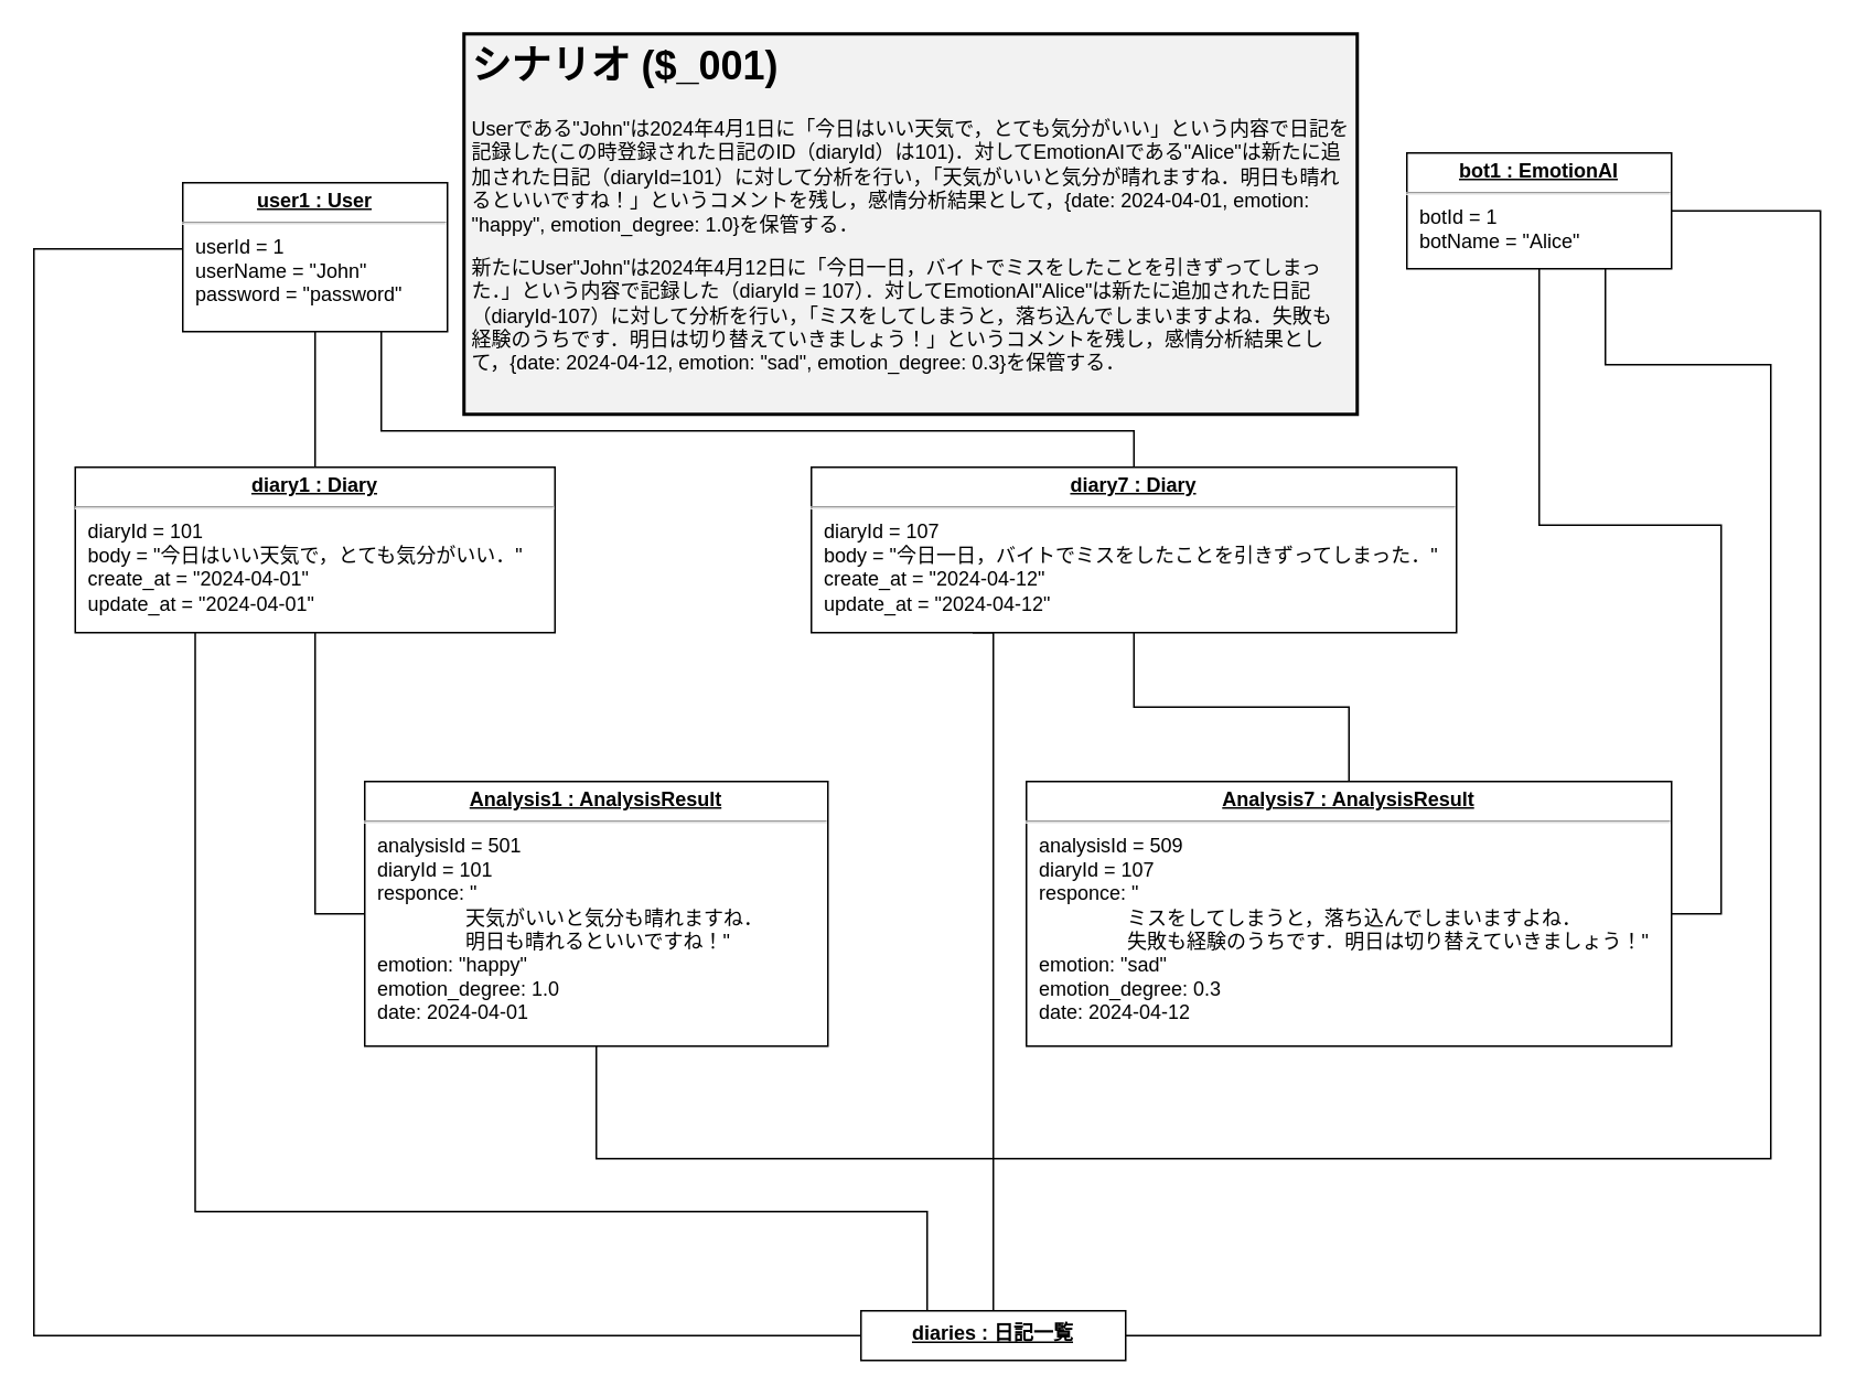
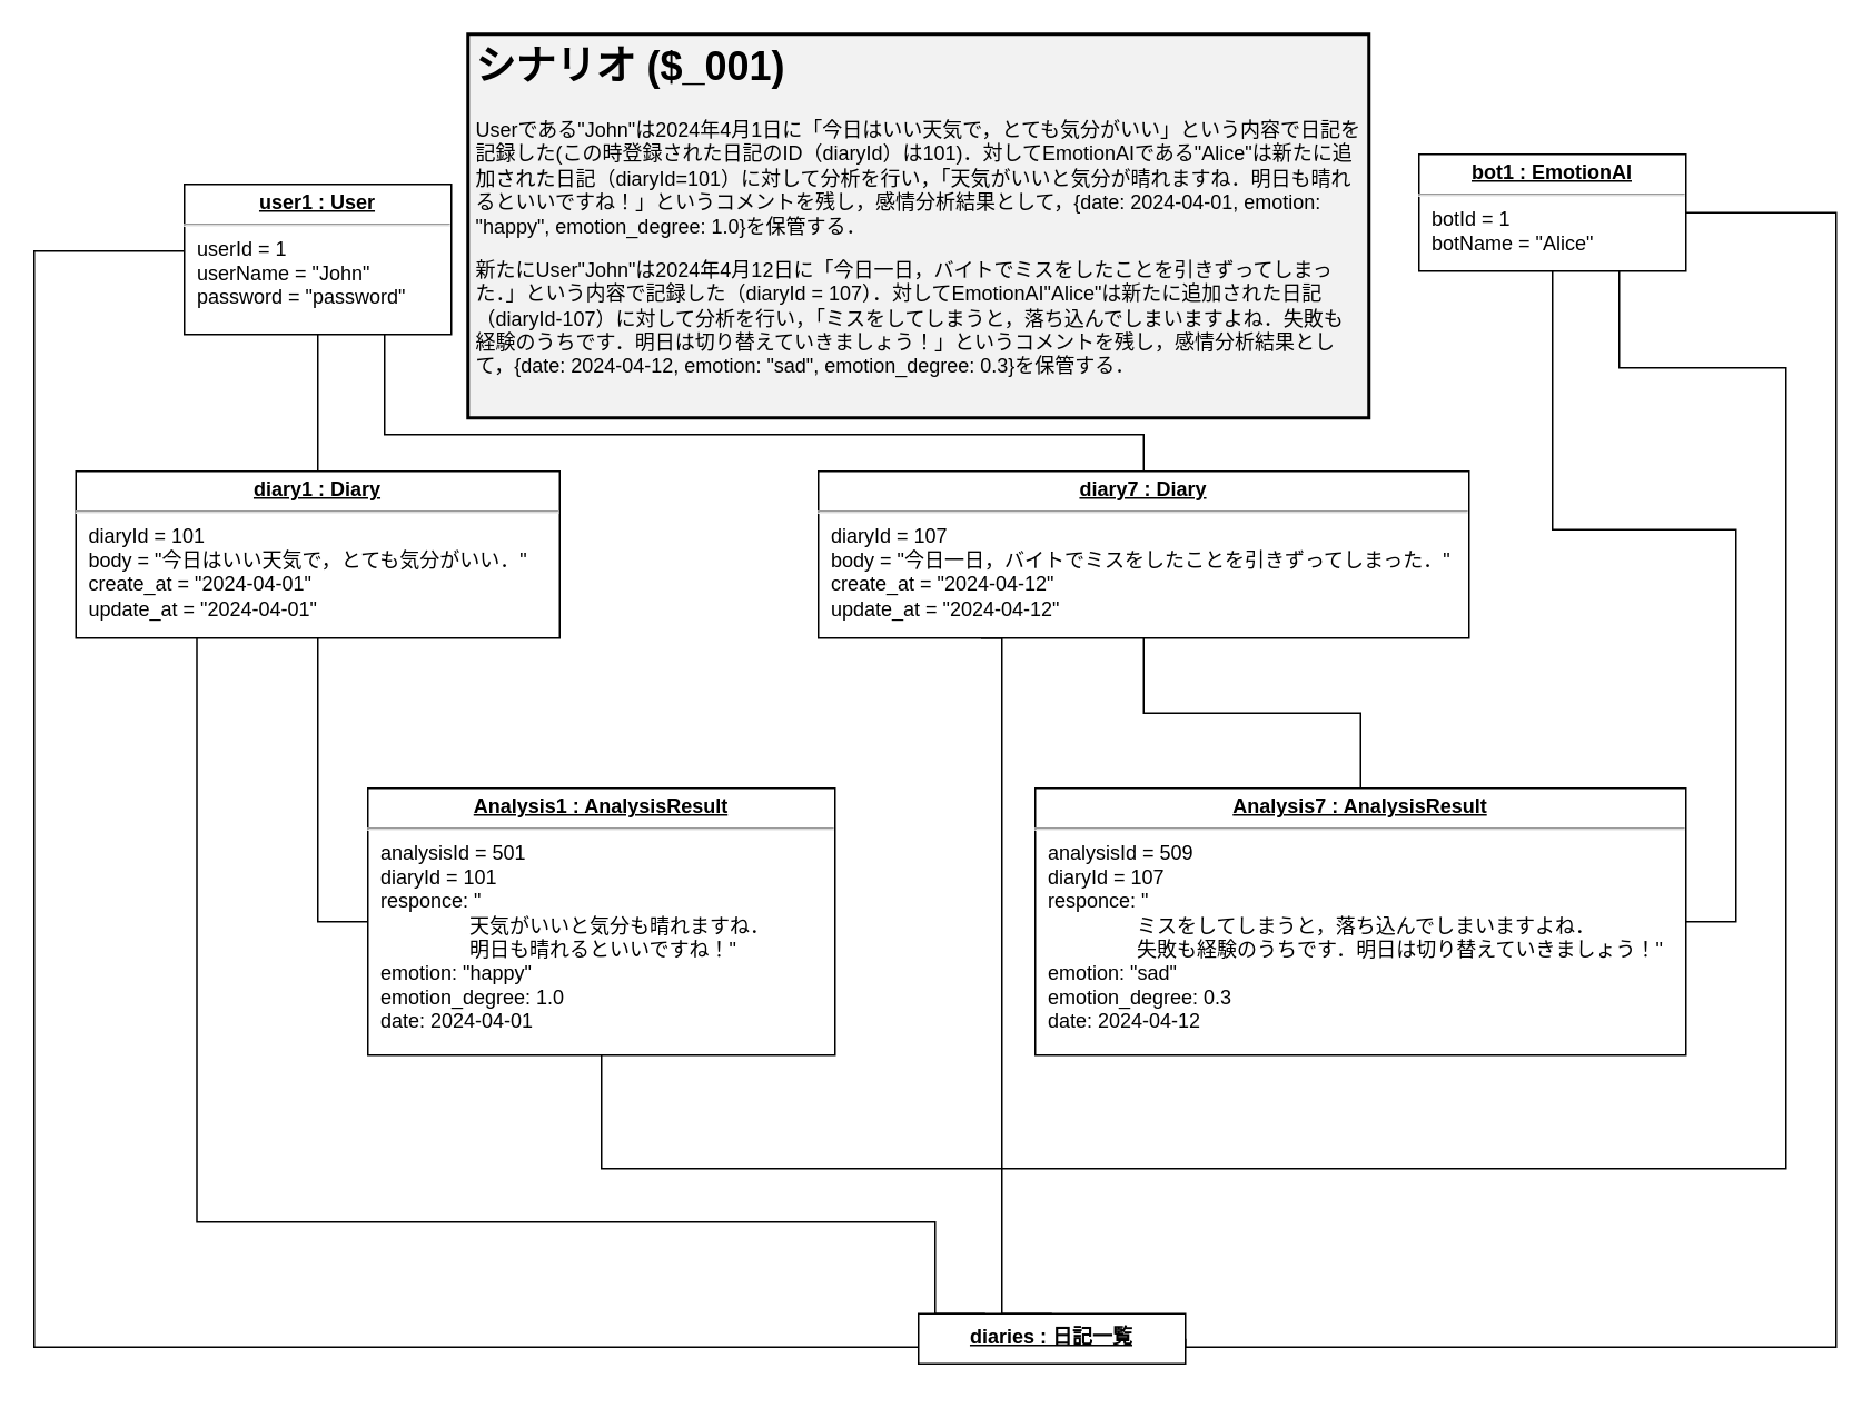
  <mxCell id="0" />
  <mxCell id="1" parent="0" />
  <mxCell id="2" style="edgeStyle=orthogonalEdgeStyle;html=1;endArrow=none;endFill=0;exitX=0.5;exitY=1;exitDx=0;exitDy=0;rounded=0;entryX=0.5;entryY=0;entryDx=0;entryDy=0;" parent="1" source="5" target="7" edge="1"><mxGeometry relative="1" as="geometry"><mxPoint x="150" y="272" as="targetPoint" /></mxGeometry></mxCell>
  <mxCell id="3" style="edgeStyle=orthogonalEdgeStyle;html=1;exitX=0;exitY=0.5;exitDx=0;exitDy=0;entryX=0;entryY=0.5;entryDx=0;entryDy=0;endArrow=none;endFill=0;rounded=0;" parent="1" source="5" target="14" edge="1"><mxGeometry relative="1" as="geometry"><Array as="points"><mxPoint x="110" y="150" /><mxPoint x="20" y="150" /><mxPoint x="20" y="807" /></Array></mxGeometry></mxCell>
  <mxCell id="4" style="edgeStyle=orthogonalEdgeStyle;rounded=0;html=1;exitX=0.75;exitY=1;exitDx=0;exitDy=0;endArrow=none;endFill=0;" parent="1" source="5" target="16" edge="1"><mxGeometry relative="1" as="geometry"><Array as="points"><mxPoint x="230" y="260" /><mxPoint x="685" y="260" /></Array></mxGeometry></mxCell>
  <mxCell id="5" value="&lt;p style=&quot;margin:0px;margin-top:4px;text-align:center;text-decoration:underline;&quot;&gt;&lt;b&gt;user1 : User&lt;/b&gt;&lt;/p&gt;&lt;hr&gt;&lt;p style=&quot;margin:0px;margin-left:8px;&quot;&gt;userId = 1&lt;br&gt;userName = &quot;John&quot;&lt;br&gt;password = &quot;password&quot;&lt;/p&gt;" style="verticalAlign=top;align=left;overflow=fill;fontSize=12;fontFamily=Helvetica;html=1;" parent="1" vertex="1"><mxGeometry x="110" y="110" width="160" height="90" as="geometry" /></mxCell>
  <mxCell id="6" style="edgeStyle=orthogonalEdgeStyle;rounded=0;html=1;exitX=0.25;exitY=1;exitDx=0;exitDy=0;entryX=0.25;entryY=0;entryDx=0;entryDy=0;endArrow=none;endFill=0;" parent="1" source="7" target="14" edge="1"><mxGeometry relative="1" as="geometry"><Array as="points"><mxPoint x="118" y="732" /><mxPoint x="560" y="732" /></Array></mxGeometry></mxCell>
  <mxCell id="7" value="&lt;p style=&quot;margin:0px;margin-top:4px;text-align:center;text-decoration:underline;&quot;&gt;&lt;b&gt;diary1 : Diary&lt;/b&gt;&lt;/p&gt;&lt;hr&gt;&lt;p style=&quot;margin:0px;margin-left:8px;&quot;&gt;diaryId = 101&lt;br&gt;body = &quot;今日はいい天気で，とても気分がいい．&quot;&lt;br&gt;create_at = &quot;2024-04-01&quot;&lt;/p&gt;&lt;p style=&quot;margin:0px;margin-left:8px;&quot;&gt;update_at = &quot;2024-04-01&quot;&lt;/p&gt;" style="verticalAlign=top;align=left;overflow=fill;fontSize=12;fontFamily=Helvetica;html=1;" parent="1" vertex="1"><mxGeometry x="45" y="282" width="290" height="100" as="geometry" /></mxCell>
  <mxCell id="8" style="html=1;endArrow=none;endFill=0;rounded=0;edgeStyle=orthogonalEdgeStyle;entryX=0.5;entryY=1;entryDx=0;entryDy=0;exitX=0;exitY=0.5;exitDx=0;exitDy=0;" parent="1" source="9" target="7" edge="1"><mxGeometry relative="1" as="geometry"><mxPoint x="260" y="382" as="targetPoint" /></mxGeometry></mxCell>
  <mxCell id="9" value="&lt;p style=&quot;margin:0px;margin-top:4px;text-align:center;text-decoration:underline;&quot;&gt;&lt;b&gt;Analysis1 : AnalysisResult&lt;/b&gt;&lt;/p&gt;&lt;hr&gt;&lt;p style=&quot;margin:0px;margin-left:8px;&quot;&gt;analysisId = 501&lt;/p&gt;&lt;p style=&quot;margin:0px;margin-left:8px;&quot;&gt;diaryId = 101&lt;/p&gt;&lt;p style=&quot;margin:0px;margin-left:8px;&quot;&gt;responce: &quot;&lt;/p&gt;&lt;p style=&quot;margin:0px;margin-left:8px;&quot;&gt;&lt;span style=&quot;white-space: pre;&quot;&gt;&#09;&lt;span style=&quot;white-space: pre;&quot;&gt;&#09;&lt;/span&gt;&lt;/span&gt;天気がいいと気分も晴れますね．&lt;/p&gt;&lt;p style=&quot;margin:0px;margin-left:8px;&quot;&gt;&lt;span style=&quot;white-space: pre;&quot;&gt;&#09;&lt;span style=&quot;white-space: pre;&quot;&gt;&#09;&lt;/span&gt;&lt;/span&gt;明日も晴れるといいですね！&quot;&lt;/p&gt;&lt;p style=&quot;margin:0px;margin-left:8px;&quot;&gt;emotion: &quot;happy&quot;&lt;/p&gt;&lt;p style=&quot;margin:0px;margin-left:8px;&quot;&gt;emotion_degree: 1.0&lt;/p&gt;&lt;p style=&quot;margin:0px;margin-left:8px;&quot;&gt;date: 2024-04-01&lt;/p&gt;" style="verticalAlign=top;align=left;overflow=fill;fontSize=12;fontFamily=Helvetica;html=1;" parent="1" vertex="1"><mxGeometry x="220" y="472" width="280" height="160" as="geometry" /></mxCell>
  <mxCell id="10" style="edgeStyle=orthogonalEdgeStyle;rounded=0;html=1;exitX=1;exitY=0.5;exitDx=0;exitDy=0;entryX=1;entryY=0.5;entryDx=0;entryDy=0;endArrow=none;endFill=0;" parent="1" source="13" target="14" edge="1"><mxGeometry relative="1" as="geometry"><Array as="points"><mxPoint x="1100" y="127" /><mxPoint x="1100" y="807" /></Array></mxGeometry></mxCell>
  <mxCell id="11" style="edgeStyle=orthogonalEdgeStyle;rounded=0;html=1;exitX=0.5;exitY=1;exitDx=0;exitDy=0;entryX=1;entryY=0.5;entryDx=0;entryDy=0;endArrow=none;endFill=0;" parent="1" source="13" target="18" edge="1"><mxGeometry relative="1" as="geometry"><Array as="points"><mxPoint x="930" y="317" /><mxPoint x="1040" y="317" /><mxPoint x="1040" y="552" /></Array></mxGeometry></mxCell>
  <mxCell id="12" style="edgeStyle=orthogonalEdgeStyle;rounded=0;html=1;exitX=0.75;exitY=1;exitDx=0;exitDy=0;entryX=0.5;entryY=1;entryDx=0;entryDy=0;endArrow=none;endFill=0;" parent="1" source="13" target="9" edge="1"><mxGeometry relative="1" as="geometry"><Array as="points"><mxPoint x="970" y="220" /><mxPoint x="1070" y="220" /><mxPoint x="1070" y="700" /><mxPoint x="360" y="700" /></Array></mxGeometry></mxCell>
  <mxCell id="13" value="&lt;p style=&quot;margin:0px;margin-top:4px;text-align:center;text-decoration:underline;&quot;&gt;&lt;b&gt;bot1 : EmotionAI&lt;/b&gt;&lt;/p&gt;&lt;hr&gt;&lt;p style=&quot;margin:0px;margin-left:8px;&quot;&gt;botId = 1&lt;br&gt;botName = &quot;Alice&quot;&lt;/p&gt;" style="verticalAlign=top;align=left;overflow=fill;fontSize=12;fontFamily=Helvetica;html=1;" parent="1" vertex="1"><mxGeometry x="850" y="92" width="160" height="70" as="geometry" /></mxCell>
- <mxCell id="14" value="&lt;p style=&quot;margin: 4px 0px 0px; text-decoration: underline; line-height: 180%;&quot;&gt;&lt;b&gt;diaries : 日記一覧&lt;/b&gt;&lt;/p&gt;" style="verticalAlign=middle;align=center;overflow=fill;fontSize=12;fontFamily=Helvetica;html=1;" parent="1" vertex="1"><mxGeometry x="520" y="792" width="160" height="30" as="geometry" /></mxCell>
+ <mxCell id="14" value="&lt;p style=&quot;margin: 4px 0px 0px; text-decoration: underline; line-height: 180%;&quot;&gt;&lt;b&gt;diaries : 日記一覧&lt;/b&gt;&lt;/p&gt;" style="verticalAlign=middle;align=center;overflow=fill;fontSize=12;fontFamily=Helvetica;html=1;" parent="1" vertex="1"><mxGeometry x="550" y="787" width="160" height="30" as="geometry" /></mxCell>
  <mxCell id="15" style="html=1;endArrow=none;endFill=0;exitX=0.25;exitY=1;exitDx=0;exitDy=0;rounded=0;edgeStyle=orthogonalEdgeStyle;entryX=0.5;entryY=0;entryDx=0;entryDy=0;" parent="1" source="16" target="14" edge="1"><mxGeometry relative="1" as="geometry"><Array as="points"><mxPoint x="600" y="382" /></Array></mxGeometry></mxCell>
  <mxCell id="16" value="&lt;p style=&quot;margin:0px;margin-top:4px;text-align:center;text-decoration:underline;&quot;&gt;&lt;b&gt;diary7 : Diary&lt;/b&gt;&lt;/p&gt;&lt;hr&gt;&lt;p style=&quot;margin:0px;margin-left:8px;&quot;&gt;diaryId = 107&lt;br&gt;body = &quot;今日一日，バイトでミスをしたことを引きずってしまった．&quot;&lt;br&gt;create_at = &quot;2024-04-12&quot;&lt;/p&gt;&lt;p style=&quot;margin:0px;margin-left:8px;&quot;&gt;update_at = &quot;2024-04-12&quot;&lt;/p&gt;" style="verticalAlign=top;align=left;overflow=fill;fontSize=12;fontFamily=Helvetica;html=1;" parent="1" vertex="1"><mxGeometry x="490" y="282" width="390" height="100" as="geometry" /></mxCell>
  <mxCell id="17" style="edgeStyle=orthogonalEdgeStyle;html=1;endArrow=none;endFill=0;exitX=0.5;exitY=0;exitDx=0;exitDy=0;rounded=0;entryX=0.5;entryY=1;entryDx=0;entryDy=0;" parent="1" source="18" target="16" edge="1"><mxGeometry relative="1" as="geometry" /></mxCell>
  <mxCell id="18" value="&lt;p style=&quot;margin:0px;margin-top:4px;text-align:center;text-decoration:underline;&quot;&gt;&lt;b&gt;Analysis7 : AnalysisResult&lt;/b&gt;&lt;/p&gt;&lt;hr&gt;&lt;p style=&quot;margin:0px;margin-left:8px;&quot;&gt;analysisId = 509&lt;/p&gt;&lt;p style=&quot;margin:0px;margin-left:8px;&quot;&gt;diaryId = 107&lt;/p&gt;&lt;p style=&quot;margin:0px;margin-left:8px;&quot;&gt;responce: &quot;&lt;/p&gt;&lt;p style=&quot;margin:0px;margin-left:8px;&quot;&gt;&lt;span style=&quot;white-space: pre;&quot;&gt;&#09;&lt;span style=&quot;white-space: pre;&quot;&gt;&#09;&lt;/span&gt;ミス&lt;/span&gt;をしてしまうと，落ち込んでしまいますよね．&lt;/p&gt;&lt;p style=&quot;margin:0px;margin-left:8px;&quot;&gt;&lt;span style=&quot;background-color: initial;&quot;&gt;&lt;span style=&quot;white-space: pre;&quot;&gt;&#09;&lt;/span&gt;&lt;span style=&quot;white-space: pre;&quot;&gt;&#09;&lt;/span&gt;失敗も経験のうちです．明日は切り替えていきましょう！&quot;&lt;/span&gt;&lt;/p&gt;&lt;p style=&quot;margin:0px;margin-left:8px;&quot;&gt;emotion: &quot;sad&quot;&lt;/p&gt;&lt;p style=&quot;margin:0px;margin-left:8px;&quot;&gt;emotion_degree: 0.3&lt;/p&gt;&lt;p style=&quot;margin:0px;margin-left:8px;&quot;&gt;date: 2024-04-12&lt;/p&gt;" style="verticalAlign=top;align=left;overflow=fill;fontSize=12;fontFamily=Helvetica;html=1;" parent="1" vertex="1"><mxGeometry x="620" y="472" width="390" height="160" as="geometry" /></mxCell>
  <mxCell id="19" value="&lt;h1&gt;シナリオ ($_001)&lt;/h1&gt;&lt;p&gt;Userである&quot;John&quot;は2024年4月1日に「今日はいい天気で，とても気分がいい」という内容で日記を記録した(この時登録された日記のID（diaryId）は101)．対してEmotionAIである&quot;Alice&quot;は新たに追加された日記（diaryId=101）に対して分析を行い，「天気がいいと気分が晴れますね．明日も晴れるといいですね！」というコメントを残し，感情分析結果として，{date: 2024-04-01, emotion: &quot;happy&quot;, emotion_degree: 1.0}を保管する．&lt;/p&gt;&lt;p&gt;新たにUser&quot;John&quot;は2024年4月12日に「今日一日，バイトでミスをしたことを引きずってしまった．」という内容で記録した（diaryId = 107）．対してEmotionAI&quot;Alice&quot;は新たに追加された日記（diaryId-107）に対して分析を行い，「ミスをしてしまうと，落ち込んでしまいますよね．失敗も経験のうちです．明日は切り替えていきましょう！」というコメントを残し，感情分析結果として，{date: 2024-04-12, emotion: &quot;sad&quot;, emotion_degree: 0.3}を保管する．&lt;span style=&quot;background-color: initial;&quot;&gt;&amp;nbsp;&lt;/span&gt;&lt;/p&gt;" style="text;html=1;strokeColor=default;fillColor=#F2F2F2;spacing=5;spacingTop=-20;whiteSpace=wrap;overflow=hidden;rounded=0;strokeWidth=2;gradientColor=none;fillStyle=auto;" parent="1" vertex="1"><mxGeometry x="280" y="20" width="540" height="230" as="geometry" /></mxCell>
